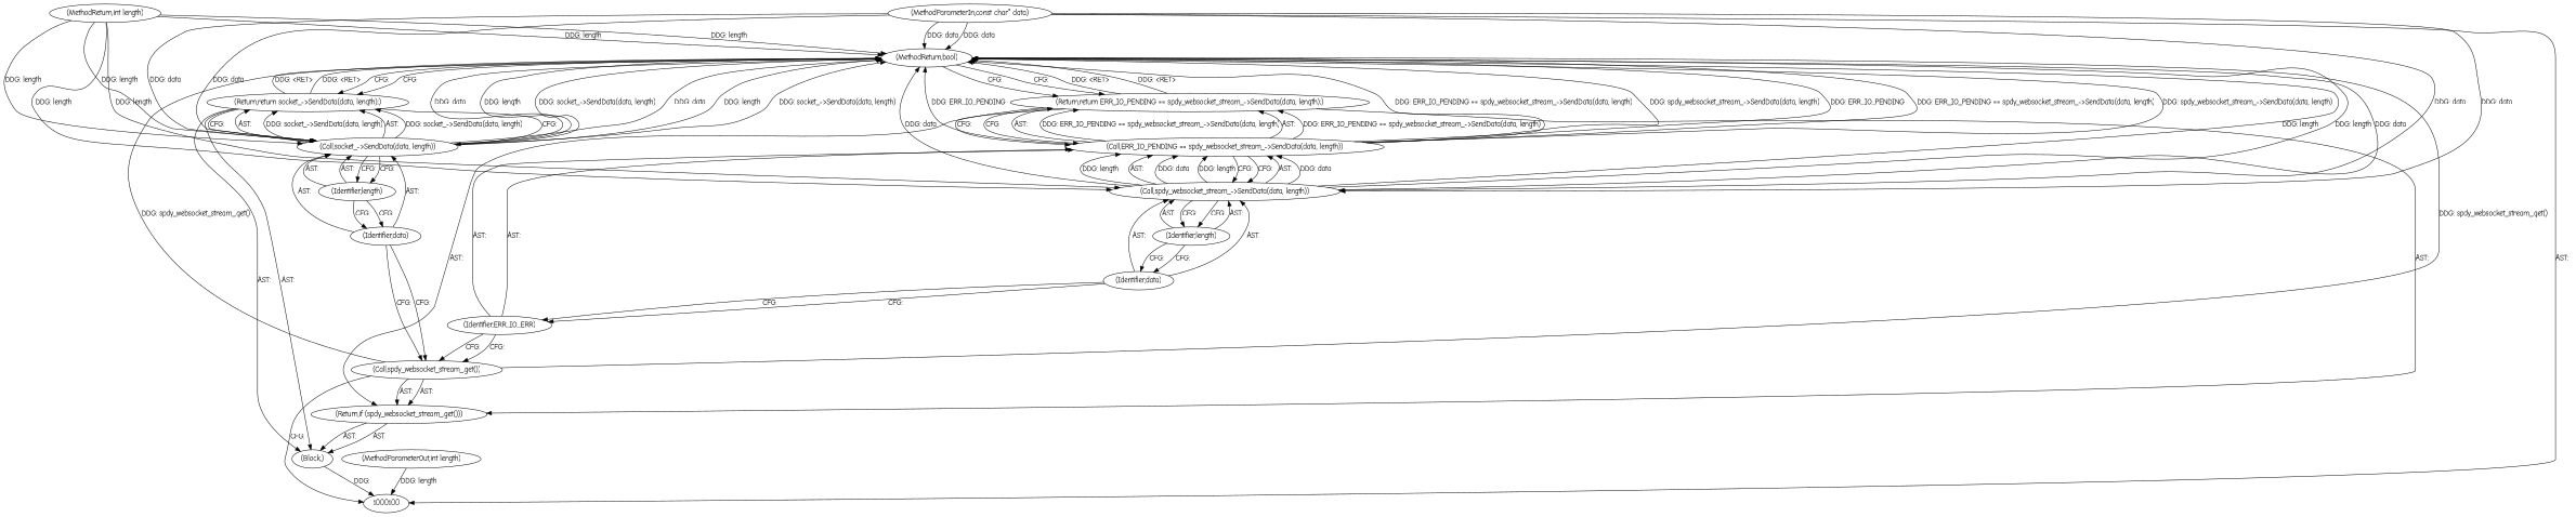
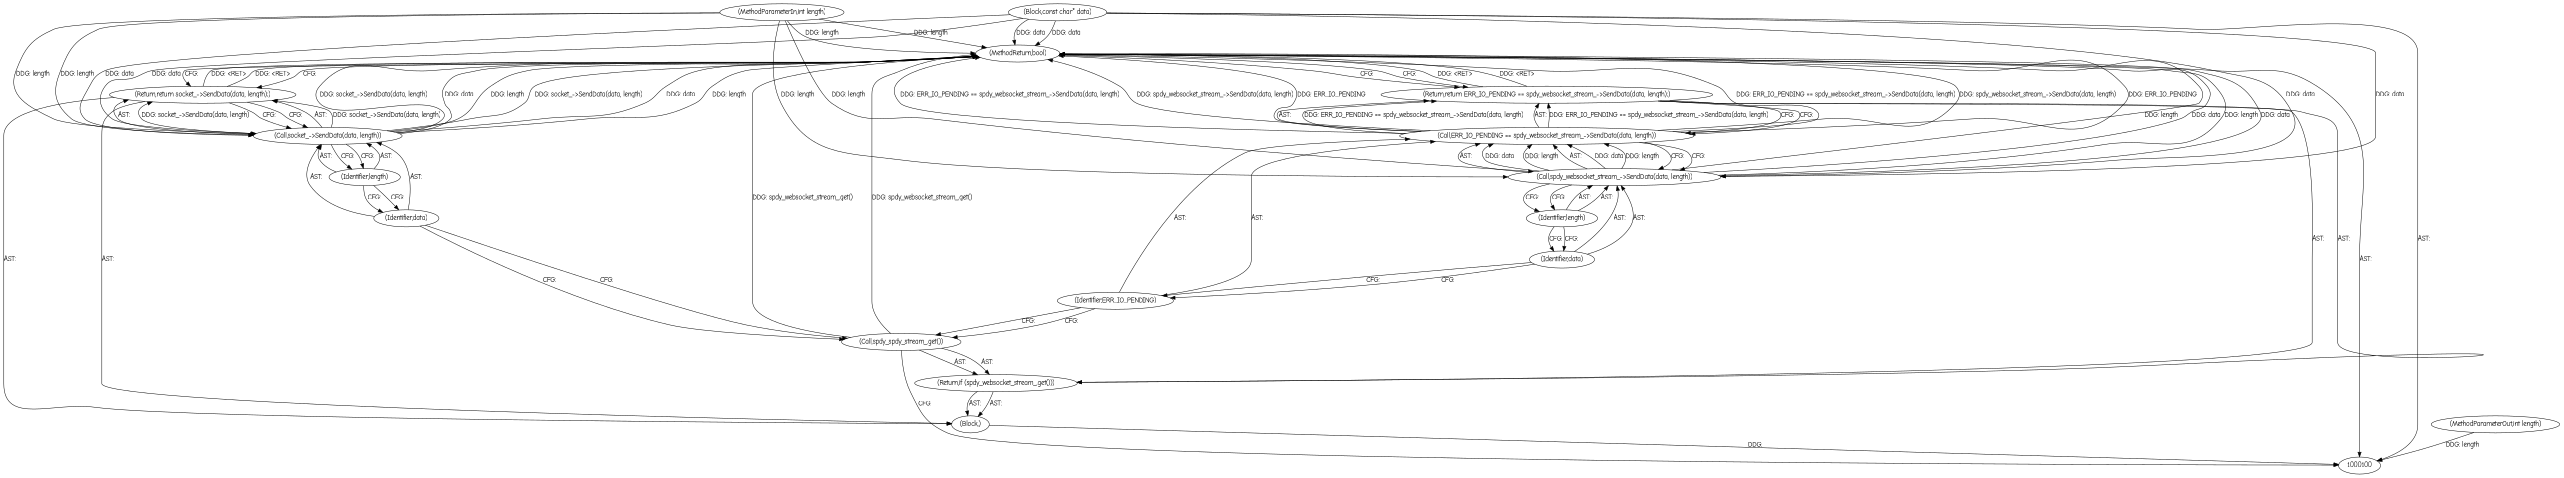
  digraph {
    fontname="Comic Neue"
    node [fontname="Comic Neue"]
    edge [fontname="Comic Neue"]
    n1 [label="(MethodReturn,bool)"]
    n2 [label="(Return,return ERR_IO_PENDING == spdy_websocket_stream_->SendData(data, length);)"]
    n3 [label="(Return,return socket_->SendData(data, length);)"]
    1000100
    n5 [label="(Return,if (spdy_websocket_stream_.get()))"]
    n6 [label="(Call,ERR_IO_PENDING == spdy_websocket_stream_->SendData(data, length))"]
    n7 [label="(Call,socket_->SendData(data, length))"]
    n8 [label="(Block,)"]
-   n9 [label="(MethodParameterIn,const char* data)"]
+   n9 [label="(Block,const char* data)"]
    n10 [label="(Call,spdy_websocket_stream_->SendData(data, length))"]
    n11 [label="(Identifier,length)"]
    n12 [label="(Identifier,length)"]
-   n13 [label="(MethodReturn,int length)"]
+   n13 [label="(MethodParameterIn,int length)"]
    n14 [label="(MethodParameterOut,int length)"]
-   n15 [label="(Call,spdy_websocket_stream_.get())"]
-   n16 [label="(Identifier,ERR_IO_ERR)"]
+   n15 [label="(Call,spdy_spdy_stream_.get())"]
+   n16 [label="(Identifier,ERR_IO_PENDING)"]
    n17 [label="(Identifier,data)"]
    n18 [label="(Identifier,data)"]
    n1 -> n2 [label="CFG: "]
    n1 -> n2 [label="CFG: "]
    n1 -> n3 [label="CFG: "]
    n1 -> n3 [label="CFG: "]
+   n1 -> 1000100 [label="AST: "]
    n2 -> n1 [label="DDG: <RET>"]
    n2 -> n1 [label="DDG: <RET>"]
    n2 -> n5 [label="AST: "]
    n2 -> n5 [label="AST: "]
    n2 -> n6 [label="CFG: "]
    n2 -> n6 [label="CFG: "]
    n3 -> n1 [label="DDG: <RET>"]
    n3 -> n1 [label="DDG: <RET>"]
    n3 -> n7 [label="CFG: "]
    n3 -> n7 [label="CFG: "]
    n3 -> n8 [label="AST: "]
    n3 -> n8 [label="AST: "]
    n5 -> n8 [label="AST: "]
    n5 -> n8 [label="AST: "]
    n6 -> n1 [label="DDG: ERR_IO_PENDING"]
    n6 -> n1 [label="DDG: ERR_IO_PENDING == spdy_websocket_stream_->SendData(data, length)"]
    n6 -> n1 [label="DDG: spdy_websocket_stream_->SendData(data, length)"]
    n6 -> n1 [label="DDG: ERR_IO_PENDING"]
    n6 -> n1 [label="DDG: ERR_IO_PENDING == spdy_websocket_stream_->SendData(data, length)"]
    n6 -> n1 [label="DDG: spdy_websocket_stream_->SendData(data, length)"]
    n6 -> n2 [label="AST: "]
    n6 -> n2 [label="DDG: ERR_IO_PENDING == spdy_websocket_stream_->SendData(data, length)"]
    n6 -> n2 [label="AST: "]
    n6 -> n2 [label="DDG: ERR_IO_PENDING == spdy_websocket_stream_->SendData(data, length)"]
    n6 -> n10 [label="CFG: "]
    n6 -> n10 [label="CFG: "]
    n7 -> n1 [label="DDG: data"]
    n7 -> n1 [label="DDG: length"]
    n7 -> n1 [label="DDG: socket_->SendData(data, length)"]
    n7 -> n1 [label="DDG: data"]
    n7 -> n1 [label="DDG: length"]
    n7 -> n1 [label="DDG: socket_->SendData(data, length)"]
    n7 -> n3 [label="AST: "]
    n7 -> n3 [label="DDG: socket_->SendData(data, length)"]
    n7 -> n3 [label="AST: "]
    n7 -> n3 [label="DDG: socket_->SendData(data, length)"]
    n7 -> n12 [label="CFG: "]
    n7 -> n12 [label="CFG: "]
    n8 -> 1000100 [label="DDG: "]
    n9 -> n1 [label="DDG: data"]
    n9 -> n1 [label="DDG: data"]
    n9 -> 1000100 [label="AST: "]
    n9 -> n7 [label="DDG: data"]
    n9 -> n7 [label="DDG: data"]
    n9 -> n10 [label="DDG: data"]
    n9 -> n10 [label="DDG: data"]
    n10 -> n1 [label="DDG: length"]
    n10 -> n1 [label="DDG: data"]
    n10 -> n1 [label="DDG: length"]
    n10 -> n1 [label="DDG: data"]
    n10 -> n6 [label="AST: "]
    n10 -> n6 [label="DDG: data"]
    n10 -> n6 [label="DDG: length"]
    n10 -> n6 [label="AST: "]
    n10 -> n6 [label="DDG: data"]
    n10 -> n6 [label="DDG: length"]
    n10 -> n11 [label="CFG: "]
    n10 -> n11 [label="CFG: "]
    n11 -> n10 [label="AST: "]
    n11 -> n10 [label="AST: "]
    n11 -> n17 [label="CFG: "]
    n11 -> n17 [label="CFG: "]
    n12 -> n7 [label="AST: "]
    n12 -> n7 [label="AST: "]
    n12 -> n18 [label="CFG: "]
    n12 -> n18 [label="CFG: "]
    n13 -> n1 [label="DDG: length"]
    n13 -> n1 [label="DDG: length"]
    n13 -> n7 [label="DDG: length"]
    n13 -> n7 [label="DDG: length"]
    n13 -> n10 [label="DDG: length"]
    n13 -> n10 [label="DDG: length"]
    n14 -> 1000100 [label="DDG: length"]
    n15 -> n1 [label="DDG: spdy_websocket_stream_.get()"]
    n15 -> n1 [label="DDG: spdy_websocket_stream_.get()"]
    n15 -> 1000100 [label="CFG: "]
    n15 -> n5 [label="AST: "]
    n15 -> n5 [label="AST: "]
    n16 -> n6 [label="AST: "]
    n16 -> n6 [label="AST: "]
    n16 -> n15 [label="CFG: "]
    n16 -> n15 [label="CFG: "]
    n17 -> n10 [label="AST: "]
    n17 -> n10 [label="AST: "]
    n17 -> n16 [label="CFG: "]
    n17 -> n16 [label="CFG: "]
    n18 -> n7 [label="AST: "]
    n18 -> n7 [label="AST: "]
    n18 -> n15 [label="CFG: "]
    n18 -> n15 [label="CFG: "]
  }
